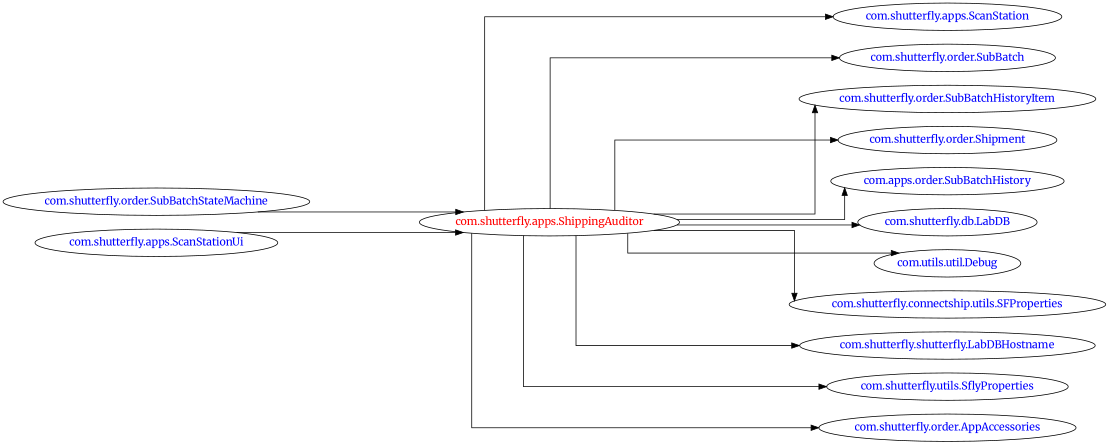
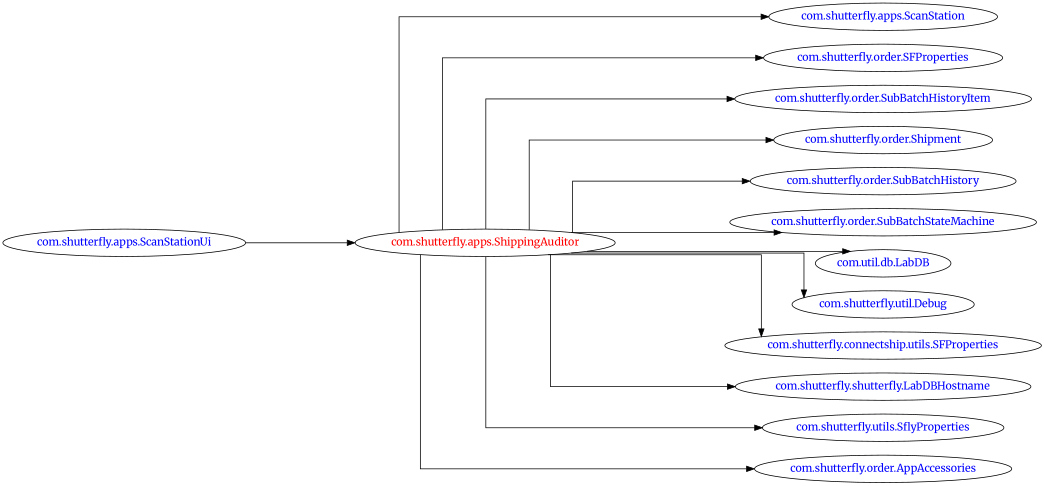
  digraph {
    concentrate=true
    fontname=Merriweather
    rankdir=LR
    ranksep=2.0
    splines=ortho
    node [fontcolor=blue fontname=Merriweather]
    edge [fontname=Merriweather]
    "com.shutterfly.apps.ShippingAuditor" [fontcolor=red]
    "com.shutterfly.apps.ScanStation"
-   "com.shutterfly.order.SubBatch"
+   "com.shutterfly.order.SubBatch" [label="com.shutterfly.order.SFProperties"]
    "com.shutterfly.order.SubBatchHistoryItem"
    "com.shutterfly.order.Shipment"
-   "com.shutterfly.order.SubBatchHistory" [label="com.apps.order.SubBatchHistory"]
+   "com.shutterfly.order.SubBatchHistory"
    "com.shutterfly.order.SubBatchStateMachine"
-   "com.shutterfly.db.LabDB"
-   "com.shutterfly.util.Debug" [label="com.utils.util.Debug"]
+   "com.shutterfly.db.LabDB" [label="com.util.db.LabDB"]
+   "com.shutterfly.util.Debug"
    "com.shutterfly.connectship.utils.SFProperties"
    n11 [label="com.shutterfly.shutterfly.LabDBHostname"]
    n12 [label="com.shutterfly.utils.SflyProperties"]
    n13 [label="com.shutterfly.order.AppAccessories"]
    "com.shutterfly.apps.ScanStationUi"
    "com.shutterfly.apps.ShippingAuditor" -> "com.shutterfly.apps.ScanStation"
    "com.shutterfly.apps.ShippingAuditor" -> "com.shutterfly.order.SubBatch"
    "com.shutterfly.apps.ShippingAuditor" -> "com.shutterfly.order.SubBatchHistoryItem"
    "com.shutterfly.apps.ShippingAuditor" -> "com.shutterfly.order.Shipment"
    "com.shutterfly.apps.ShippingAuditor" -> "com.shutterfly.order.SubBatchHistory"
-   "com.shutterfly.order.SubBatchStateMachine" -> "com.shutterfly.apps.ShippingAuditor"
+   "com.shutterfly.apps.ShippingAuditor" -> "com.shutterfly.order.SubBatchStateMachine"
    "com.shutterfly.apps.ShippingAuditor" -> "com.shutterfly.db.LabDB"
    "com.shutterfly.apps.ShippingAuditor" -> "com.shutterfly.util.Debug"
    "com.shutterfly.apps.ShippingAuditor" -> "com.shutterfly.connectship.utils.SFProperties"
    "com.shutterfly.apps.ShippingAuditor" -> n11
    "com.shutterfly.apps.ShippingAuditor" -> n12
    "com.shutterfly.apps.ShippingAuditor" -> n13
    "com.shutterfly.apps.ScanStationUi" -> "com.shutterfly.apps.ShippingAuditor"
  }
